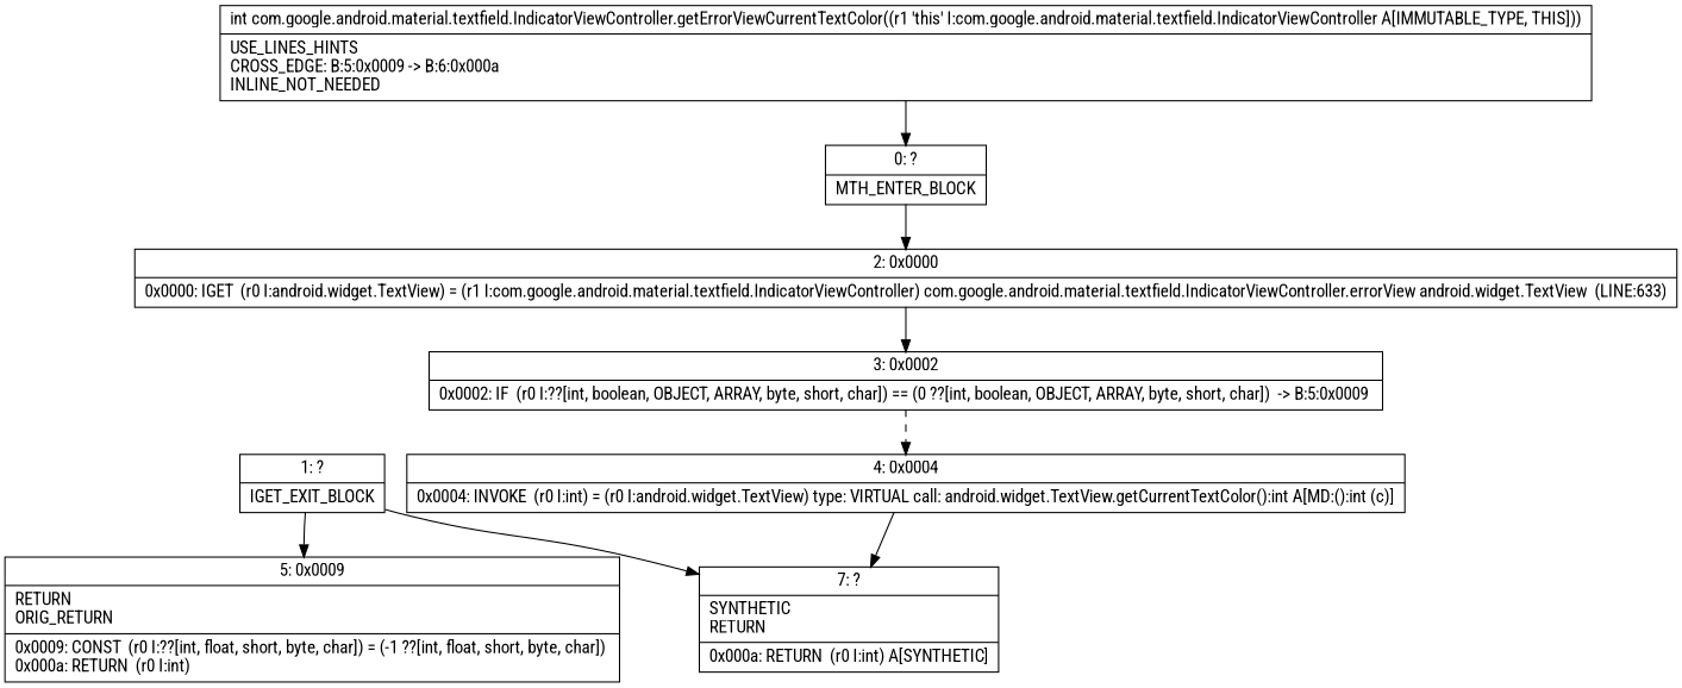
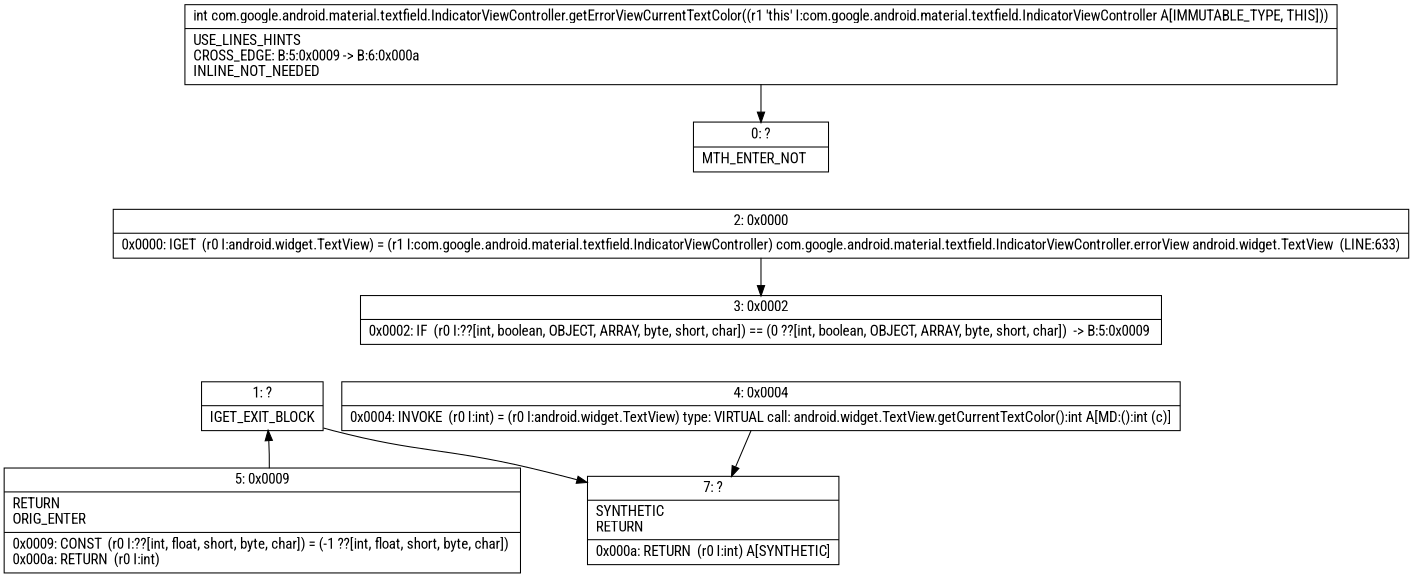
  digraph {
    fontname="Roboto Condensed"
    node [fontname="Roboto Condensed" shape=record]
    edge [fontname="Roboto Condensed"]
-   n1 [label="{0\:\ ?|MTH_ENTER_BLOCK\l}"]
+   n1 [label="{0\:\ ?|MTH_ENTER_NOT\l}"]
    n2 [label="{2\:\ 0x0000|0x0000: IGET  (r0 I:android.widget.TextView) = (r1 I:com.google.android.material.textfield.IndicatorViewController) com.google.android.material.textfield.IndicatorViewController.errorView android.widget.TextView  (LINE:633)\l}"]
    n3 [label="{3\:\ 0x0002|0x0002: IF  (r0 I:??[int, boolean, OBJECT, ARRAY, byte, short, char]) == (0 ??[int, boolean, OBJECT, ARRAY, byte, short, char])  \-\> B:5:0x0009 \l}"]
    n4 [label="{4\:\ 0x0004|0x0004: INVOKE  (r0 I:int) = (r0 I:android.widget.TextView) type: VIRTUAL call: android.widget.TextView.getCurrentTextColor():int A[MD:():int (c)]\l}"]
    n5 [label="{7\:\ ?|SYNTHETIC\lRETURN\l|0x000a: RETURN  (r0 I:int) A[SYNTHETIC]\l}"]
-   n6 [label="{5\:\ 0x0009|RETURN\lORIG_RETURN\l|0x0009: CONST  (r0 I:??[int, float, short, byte, char]) = (\-1 ??[int, float, short, byte, char]) \l0x000a: RETURN  (r0 I:int) \l}"]
+   n6 [label="{5\:\ 0x0009|RETURN\lORIG_ENTER\l|0x0009: CONST  (r0 I:??[int, float, short, byte, char]) = (\-1 ??[int, float, short, byte, char]) \l0x000a: RETURN  (r0 I:int) \l}"]
    n7 [label="{1\:\ ?|IGET_EXIT_BLOCK\l}"]
    n8 [label="{int com.google.android.material.textfield.IndicatorViewController.getErrorViewCurrentTextColor((r1 'this' I:com.google.android.material.textfield.IndicatorViewController A[IMMUTABLE_TYPE, THIS]))  | USE_LINES_HINTS\lCROSS_EDGE: B:5:0x0009 \-\> B:6:0x000a\lINLINE_NOT_NEEDED\l}"]
-   n1 -> n2
    n2 -> n3
-   n3 -> n4 [style=dashed]
    n4 -> n5
-   n7 -> n6
+   n6 -> n7
    n7 -> n5
    n8 -> n1
  }
